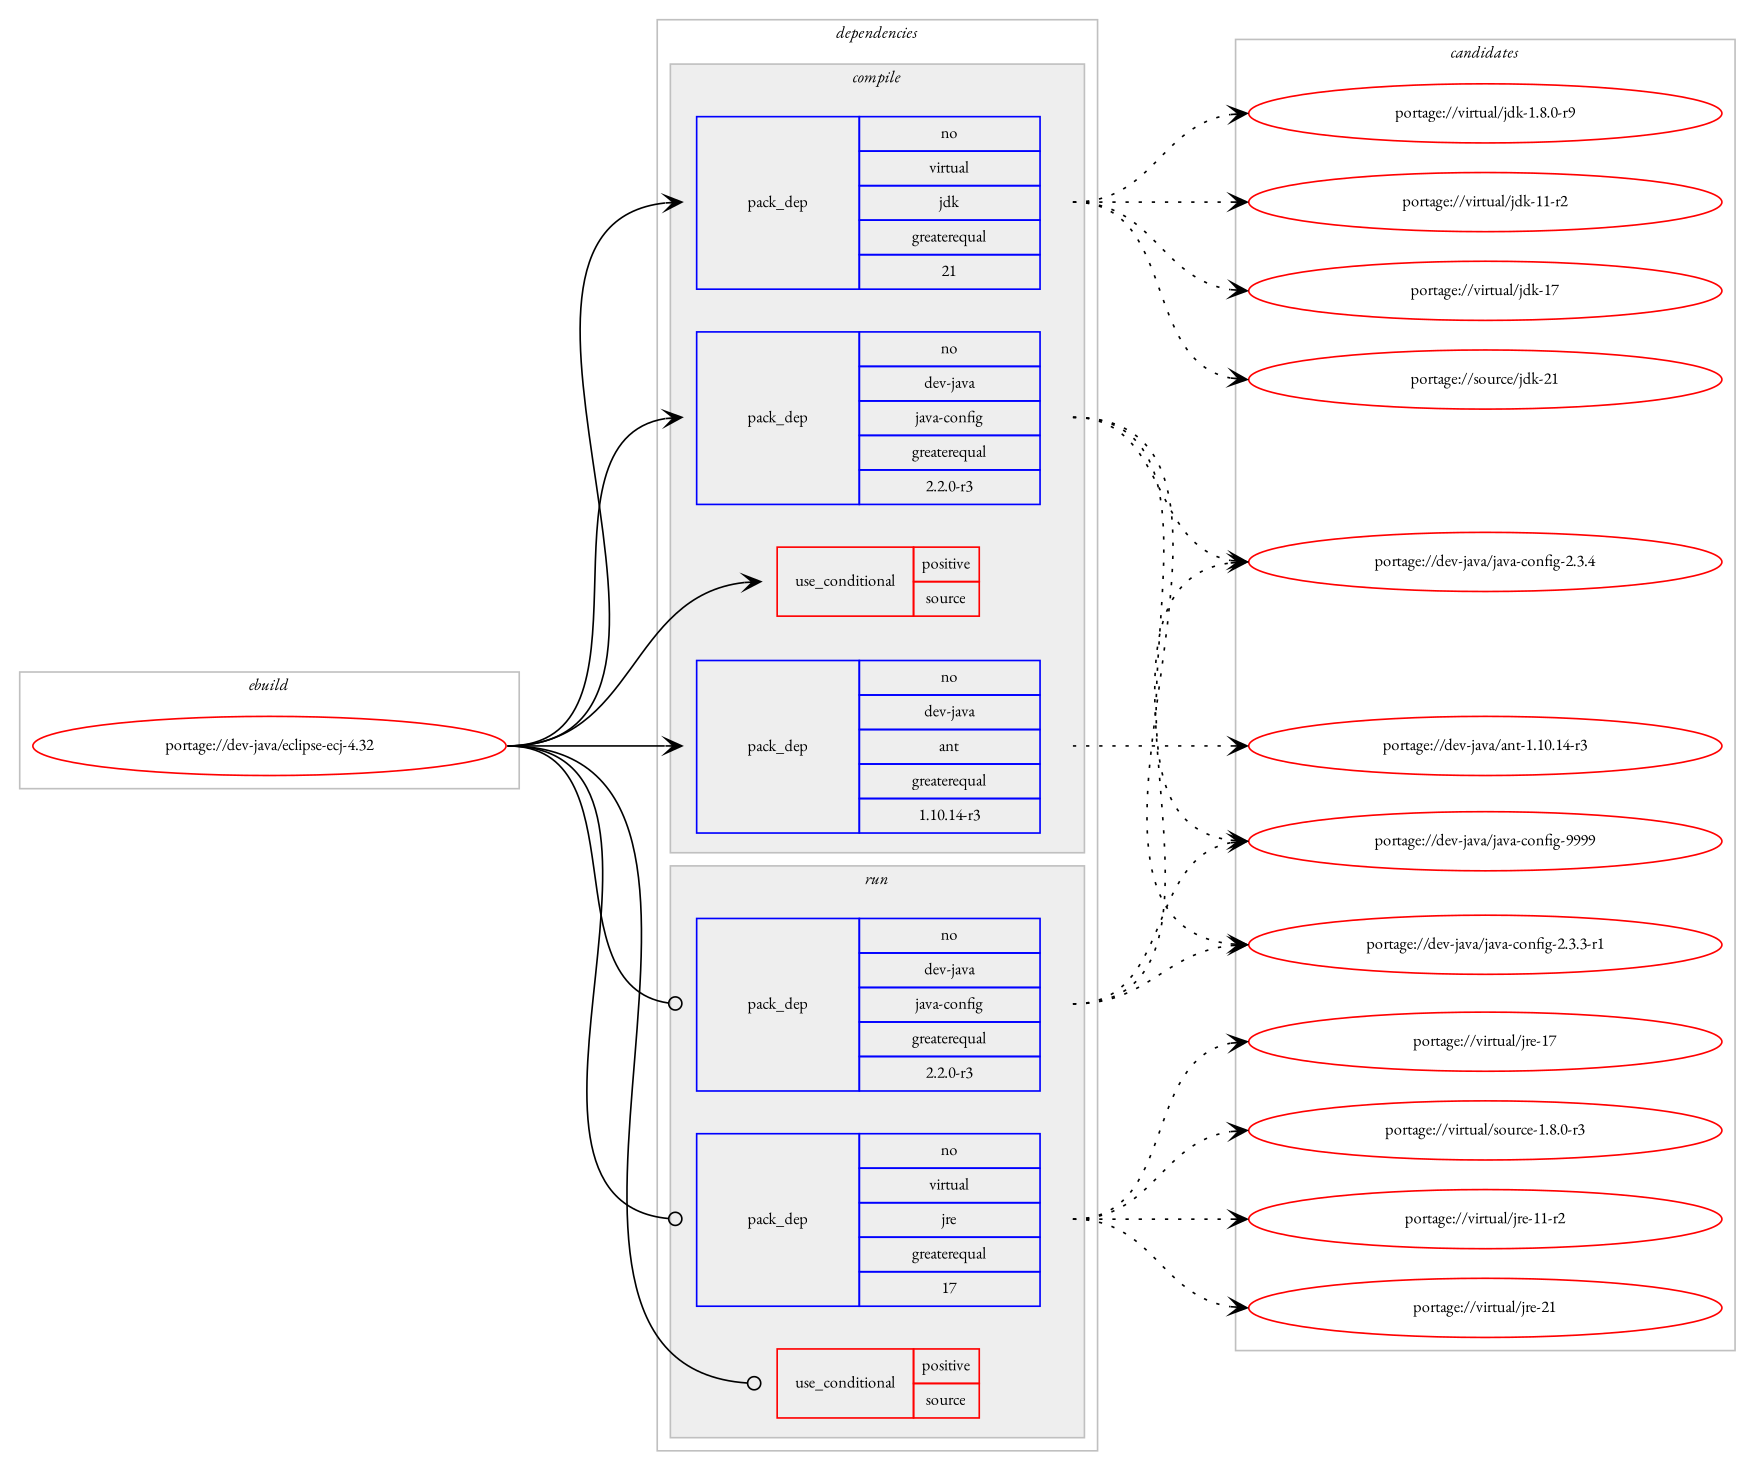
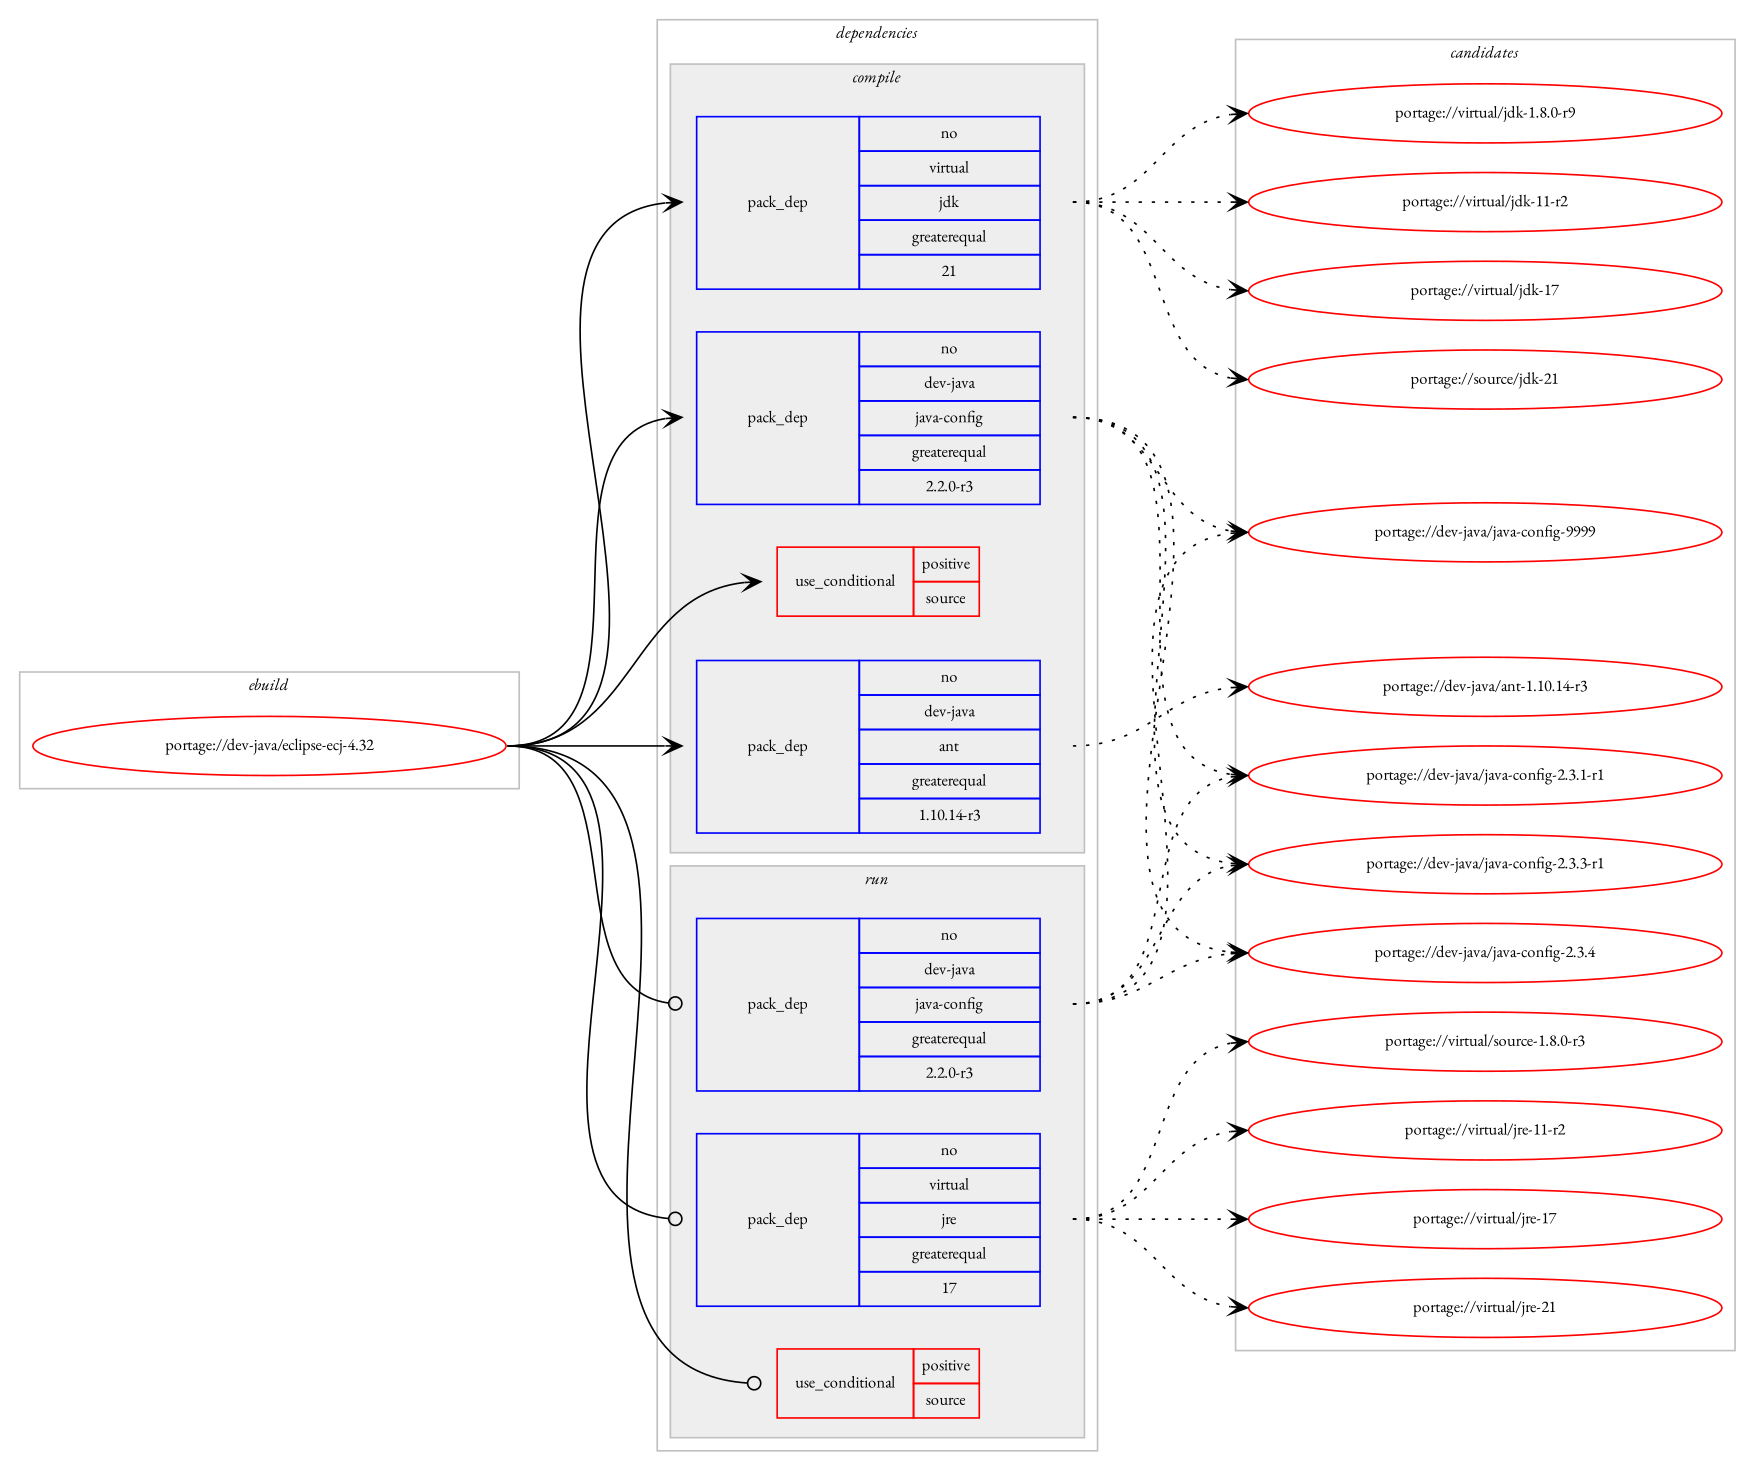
  digraph {
    compound=true
    concentrate=true
    fontname="EB Garamond"
    fontsize=10
    newrank=true
    rankdir=LR
    ranksep=1.5
    node [color=red fontname="EB Garamond" fontsize=10]
    edge [arrowhead=vee fontname="EB Garamond" headport=w style=dotted tailport=e weight=100]
    n1 [label="portage://dev-java/eclipse-ecj-4.32" width=4]
    n2 [label=<<TABLE BORDER="0" CELLBORDER="1" CELLSPACING="0" CELLPADDING="4"><TR><TD ROWSPAN="3" CELLPADDING="10">use_conditional</TD></TR><TR><TD>positive</TD></TR><TR><TD>source</TD></TR></TABLE>> shape=none]
    n3 [color=blue label=<<TABLE BORDER="0" CELLBORDER="1" CELLSPACING="0" CELLPADDING="4" WIDTH="220"><TR><TD ROWSPAN="6" CELLPADDING="30">pack_dep</TD></TR><TR><TD WIDTH="110">no</TD></TR><TR><TD>dev-java</TD></TR><TR><TD>ant</TD></TR><TR><TD>greaterequal</TD></TR><TR><TD>1.10.14-r3</TD></TR></TABLE>> shape=none]
    n4 [color=blue label=<<TABLE BORDER="0" CELLBORDER="1" CELLSPACING="0" CELLPADDING="4" WIDTH="220"><TR><TD ROWSPAN="6" CELLPADDING="30">pack_dep</TD></TR><TR><TD WIDTH="110">no</TD></TR><TR><TD>dev-java</TD></TR><TR><TD>java-config</TD></TR><TR><TD>greaterequal</TD></TR><TR><TD>2.2.0-r3</TD></TR></TABLE>> shape=none]
    n5 [color=blue label=<<TABLE BORDER="0" CELLBORDER="1" CELLSPACING="0" CELLPADDING="4" WIDTH="220"><TR><TD ROWSPAN="6" CELLPADDING="30">pack_dep</TD></TR><TR><TD WIDTH="110">no</TD></TR><TR><TD>virtual</TD></TR><TR><TD>jdk</TD></TR><TR><TD>greaterequal</TD></TR><TR><TD>21</TD></TR></TABLE>> shape=none]
    n6 [label=<<TABLE BORDER="0" CELLBORDER="1" CELLSPACING="0" CELLPADDING="4"><TR><TD ROWSPAN="3" CELLPADDING="10">use_conditional</TD></TR><TR><TD>positive</TD></TR><TR><TD>source</TD></TR></TABLE>> shape=none]
    n7 [color=blue label=<<TABLE BORDER="0" CELLBORDER="1" CELLSPACING="0" CELLPADDING="4" WIDTH="220"><TR><TD ROWSPAN="6" CELLPADDING="30">pack_dep</TD></TR><TR><TD WIDTH="110">no</TD></TR><TR><TD>dev-java</TD></TR><TR><TD>java-config</TD></TR><TR><TD>greaterequal</TD></TR><TR><TD>2.2.0-r3</TD></TR></TABLE>> shape=none]
    n8 [color=blue label=<<TABLE BORDER="0" CELLBORDER="1" CELLSPACING="0" CELLPADDING="4" WIDTH="220"><TR><TD ROWSPAN="6" CELLPADDING="30">pack_dep</TD></TR><TR><TD WIDTH="110">no</TD></TR><TR><TD>virtual</TD></TR><TR><TD>jre</TD></TR><TR><TD>greaterequal</TD></TR><TR><TD>17</TD></TR></TABLE>> shape=none]
    n9 [label="portage://dev-java/ant-1.10.14-r3" width=4]
+   n10 [label="portage://dev-java/java-config-2.3.1-r1" width=4]
    n11 [label="portage://dev-java/java-config-2.3.3-r1" width=4]
    n12 [label="portage://dev-java/java-config-2.3.4" width=4]
    n13 [label="portage://dev-java/java-config-9999" width=4]
    n14 [label="portage://virtual/jdk-1.8.0-r9" width=4]
    n15 [label="portage://virtual/jdk-11-r2" width=4]
    n16 [label="portage://virtual/jdk-17" width=4]
    n17 [label="portage://source/jdk-21" width=4]
    n18 [label="portage://virtual/source-1.8.0-r3" width=4]
    n19 [label="portage://virtual/jre-11-r2" width=4]
    n20 [label="portage://virtual/jre-17" width=4]
    n21 [label="portage://virtual/jre-21" width=4]
    subgraph cluster_1 {
      color=gray
      label=<<i>ebuild</i>>
      rank=same
      n1
    }
    subgraph cluster_2 {
      color=gray
      label=<<i>dependencies</i>>
      subgraph cluster_3 {
        color=gray
        fillcolor="#eeeeee"
        label=<<i>compile</i>>
        style=filled
        subgraph sub_4 {
          color=gray
          fillcolor="#eeeeee"
          label=<<i>compile</i>>
          style=filled
          n2
        }
        subgraph sub_5 {
          color=gray
          fillcolor="#eeeeee"
          label=<<i>compile</i>>
          style=filled
          n3
        }
        subgraph sub_6 {
          color=gray
          fillcolor="#eeeeee"
          label=<<i>compile</i>>
          style=filled
          n4
        }
        subgraph sub_7 {
          color=gray
          fillcolor="#eeeeee"
          label=<<i>compile</i>>
          style=filled
          n5
        }
      }
      subgraph cluster_8 {
        color=gray
        fillcolor="#eeeeee"
        label=<<i>compile and run</i>>
        style=filled
      }
      subgraph cluster_9 {
        color=gray
        fillcolor="#eeeeee"
        label=<<i>run</i>>
        style=filled
        subgraph sub_10 {
          color=gray
          fillcolor="#eeeeee"
          label=<<i>run</i>>
          style=filled
          n6
        }
        subgraph sub_11 {
          color=gray
          fillcolor="#eeeeee"
          label=<<i>run</i>>
          style=filled
          n7
        }
        subgraph sub_12 {
          color=gray
          fillcolor="#eeeeee"
          label=<<i>run</i>>
          style=filled
          n8
        }
      }
    }
    subgraph cluster_13 {
      color=gray
      label=<<i>candidates</i>>
      rank=same
      subgraph sub_14 {
        color=black
        label=<<i>candidates</i>>
        nodesep=1
        rank=same
        n9
      }
      subgraph sub_15 {
        color=black
        label=<<i>candidates</i>>
        nodesep=1
        rank=same
+       n10
        n11
        n12
        n13
      }
      subgraph sub_16 {
        color=black
        label=<<i>candidates</i>>
        nodesep=1
        rank=same
        n14
        n15
        n16
        n17
      }
      subgraph sub_17 {
        color=black
        label=<<i>candidates</i>>
        nodesep=1
        rank=same
+       n10
        n11
        n12
        n13
      }
      subgraph sub_18 {
        color=black
        label=<<i>candidates</i>>
        nodesep=1
        rank=same
        n18
        n19
        n20
        n21
      }
    }
    n1 -> n2 [style=solid weight=20]
    n1 -> n3 [style=solid weight=20]
    n1 -> n4 [style=solid weight=20]
    n1 -> n5 [style=solid weight=20]
    n1 -> n6 [arrowhead=odot style=solid weight=20]
    n1 -> n7 [arrowhead=odot style=solid weight=20]
    n1 -> n8 [arrowhead=odot style=solid weight=20]
    n3 -> n9
+   n4 -> n10
    n4 -> n11
    n4 -> n12
    n4 -> n13
    n5 -> n14
    n5 -> n15
    n5 -> n16
    n5 -> n17
+   n7 -> n10
    n7 -> n11
    n7 -> n12
    n7 -> n13
    n8 -> n18
    n8 -> n19
    n8 -> n20
    n8 -> n21
  }
